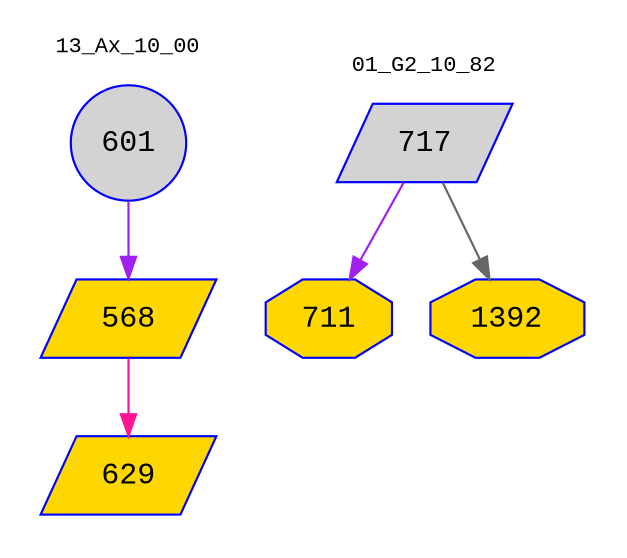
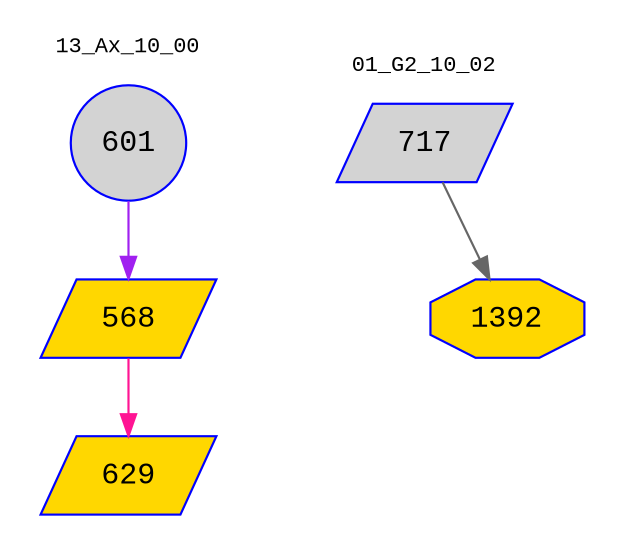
  digraph {
    fontname="Liberation Mono"
    node [color=blue fillcolor=gold fontname="Liberation Mono" shape=parallelogram style=filled]
    edge [color=purple fontname="Liberation Mono"]
    n1 [fillcolor=lightgrey label=601 shape=circle]
    n2 [label=568]
    n3 [label=629]
    n4 [fillcolor=lightgrey label=717]
-   n5 [label=711 shape=octagon]
    n6 [label=1392 shape=octagon]
    subgraph cluster_1 {
      color=white
      fontsize=10
      label="13_Ax_10_00"
      n1
      n2
      n3
    }
    subgraph cluster_2 {
      color=white
      fontsize=10
-     label="01_G2_10_82"
+     label="01_G2_10_02"
      n4
-     n5
      n6
    }
    n1 -> n2
    n2 -> n3 [color=deeppink]
-   n4 -> n5
    n4 -> n6 [color=gray40]
  }
